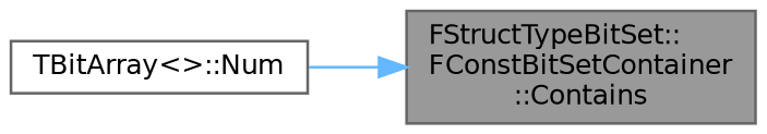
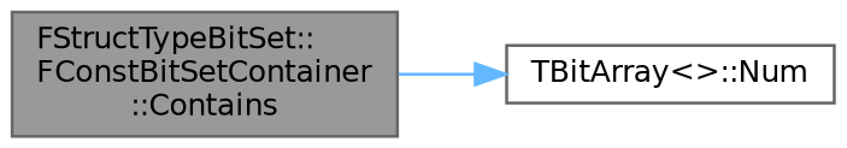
  digraph {
    rankdir=LR
    node [fontname=Helvetica fontsize=10 shape=box style=filled]
    n1 [color=gray40 fillcolor=grey60 fontcolor=black height=0.2 label="FStructTypeBitSet::\lFConstBitSetContainer\l::Contains" width=0.4]
    n2 [color=grey40 fillcolor=white height=0.2 label="TBitArray\<\>::Num" width=0.4]
-   n2 -> n1 [color=steelblue1 fontname=Helvetica fontsize=10 labelfontname=Helvetica labelfontsize=10 style=solid]
+   n1 -> n2 [color=steelblue1 fontname=Helvetica fontsize=10 labelfontname=Helvetica labelfontsize=10 style=solid]
  }
